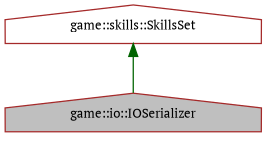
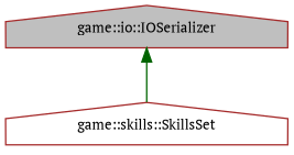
  digraph {
    fontname="PT Serif"
    node [color=brown fontname="PT Serif" fontsize=10 shape=house style=filled]
    n1 [fillcolor=grey75 fontcolor=black height=0.2 label="game::io::IOSerializer" width=0.4]
    n2 [fillcolor=white height=0.2 label="game::skills::SkillsSet" width=0.4]
-   n2 -> n1 [color=darkgreen dir=back fontname="PT Serif" fontsize=10 labelfontname=Helvetica labelfontsize=10 style=solid]
+   n1 -> n2 [color=darkgreen dir=back fontname="PT Serif" fontsize=10 labelfontname=Helvetica labelfontsize=10 style=solid]
  }
